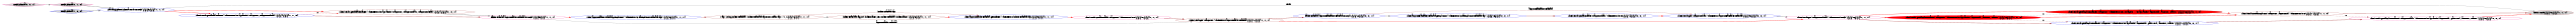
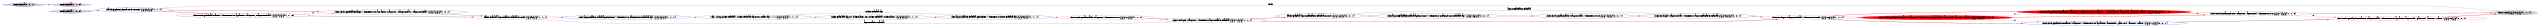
  digraph {
    rankdir=LR
    node [color=blue fillcolor=white shape=ellipse style=filled]
    edge [color=red style=bold]
    n1 [color=deeppink fillcolor=red label="when(result.getAllColumnNames(\"t_account\")).thenReturn(Arrays.asList(\"account_id\",\"amount\",\"status\"))@@@13@@@['1', '0', '0']"]
    n2 [color=brown label="when(result.containsColumn(\"t_account\",\"account_id\")).thenReturn(true)@@@14@@@['1', '1', '0']"]
    n3 [color=brown fillcolor=red label="when(result.getAllColumnNames(\"t_account\")).thenReturn(new ArrayList<>(Arrays.asList(\"account_id\",\"amount\",\"status\")))@@@13@@@['0', '1', '0']"]
    n4 [label="when(result.getAllColumnNames(\"t_account\")).thenReturn(Arrays.asList(\"account_id\",\"password\",\"amount\",\"status\"))@@@17@@@['0', '0', '1']"]
    n5 [color=deeppink label="when(result.getAllColumnNames(\"t_account_bak\")).thenReturn(Arrays.asList(\"account_id\",\"password\",\"amount\",\"status\"))@@@18@@@['0', '0', '1']"]
    n6 [color=brown fillcolor=lightgray label="return result@@@19@@@['1', '1', '1']"]
-   n7 [color=deeppink fillcolor=lightgray label="mockSchema['0', '0', '1']" shape=diamond]
+   n7 [fillcolor=lightgray label="mockSchema['0', '0', '1']" shape=diamond]
    n8 [color=deeppink fillcolor=lightgray label="mockSchema['0', '1', '0']" shape=diamond]
    n9 [label="ShardingSphereSchema result = mock()@@@3@@@['1', '1', '1']"]
    n10 [label="when(result.getAllTableNames()).thenReturn(Arrays.asList(\"t_account\",\"t_account_detail\"))@@@4@@@['1', '1', '0']"]
    n11 [color=brown label="when(result.getAllTableNames()).thenReturn(Arrays.asList(\"t_account\",\"t_account_bak\",\"t_account_detail\"))@@@4@@@['0', '0', '1']"]
    n12 [label="when(accountTableMetaData.getColumns()).thenReturn(createColumnMetaDataMap())@@@6@@@['1', '1', '1']"]
    n13 [color=brown label="Map<String,IndexMetaData> indexMetaDataMap = new HashMap<>(1,1)@@@7@@@['1', '1', '1']"]
    n14 [color=brown label="indexMetaDataMap.put(\"index_name\",new IndexMetaData(\"index_name\"))@@@8@@@['1', '1', '1']"]
    n15 [label="when(accountTableMetaData.getIndexes()).thenReturn(indexMetaDataMap)@@@9@@@['1', '1', '1']"]
    n16 [color=brown label="when(result.get(\"t_account\")).thenReturn(accountTableMetaData)@@@11@@@['1', '1', '1']"]
    n17 [label="TableMetaData accountBakTableMetaData = mock()@@@12@@@['0', '0', '1']"]
    n18 [color=deeppink label="when(result.get(\"t_account_detail\")).thenReturn(mock())@@@16@@@['1', '1', '1']"]
    n19 [label="when(accountBakTableMetaData.getColumns()).thenReturn(createColumnMetaDataMap())@@@13@@@['0', '0', '1']"]
    n20 [label="when(result.get(\"t_account_bak\")).thenReturn(accountBakTableMetaData)@@@15@@@['0', '0', '1']"]
    n21 [label="when(result.containsTable(\"t_account_bak\")).thenReturn(true)@@@14@@@['0', '0', '1']"]
    n22 [color=deeppink label="TableMetaData accountTableMetaData = mock()@@@5@@@['1', '1', '1']"]
    n23 [fillcolor=lightgray label="mockSchema['1', '0', '0']" shape=diamond]
    n24 [color=deeppink label="when(result.containsTable(\"t_account\")).thenReturn(true)@@@10@@@['1', '1', '1']"]
    n1 -> n2
    n1 -> n3 [color=gray40 label=0 style=dashed]
    n1 -> n4 [color=brown label=0 style=dashed]
    n2 -> n5 [color=brown label=0 style=dashed]
    n2 -> n6 [color=brown]
    n3 -> n2
    n4 -> n5 [color=brown]
    n5 -> n6
    n7 -> n8 [color=gray40]
-   n8 -> n9 [color=gray40]
    n9 -> n6 [color=gray40 label=result style=solid]
    n9 -> n10
    n9 -> n11
    n10 -> n11 [label=0 style=dashed]
    n10 -> n22 [color=brown]
    n11 -> n22 [color=gray40]
    n12 -> n13 [color=brown]
    n13 -> n14 [color=gray40]
    n13 -> n15 [color=brown label=indexMetaDataMap style=solid]
    n14 -> n15
    n15 -> n24
    n16 -> n17 [color=brown]
    n16 -> n18
    n17 -> n19 [color=gray40]
    n17 -> n20 [color=brown label=accountBakTableMetaData style=solid]
    n18 -> n1
    n18 -> n3
    n18 -> n4 [color=brown]
    n19 -> n21 [color=brown]
    n20 -> n18 [color=gray40]
    n21 -> n20
    n22 -> n12
    n22 -> n16 [color=gray40 label=accountTableMetaData style=solid]
    n23 -> n9 [color=gray40]
    n24 -> n16 [color=brown]
  }
